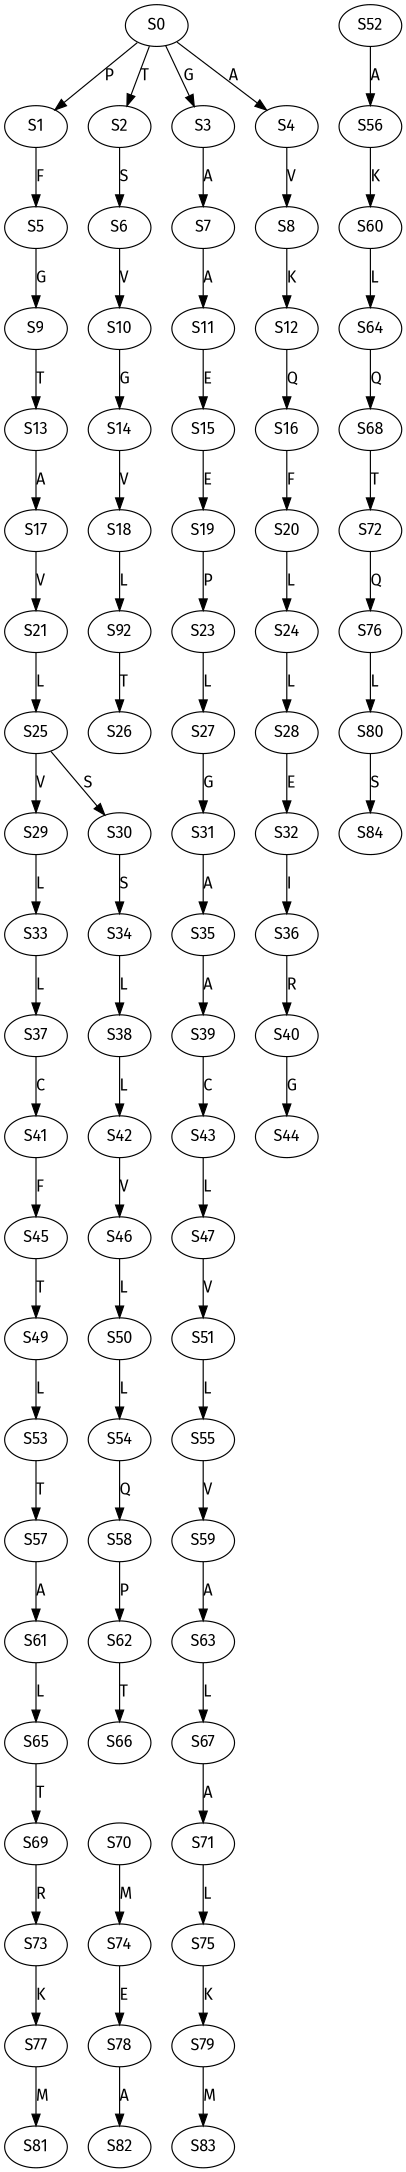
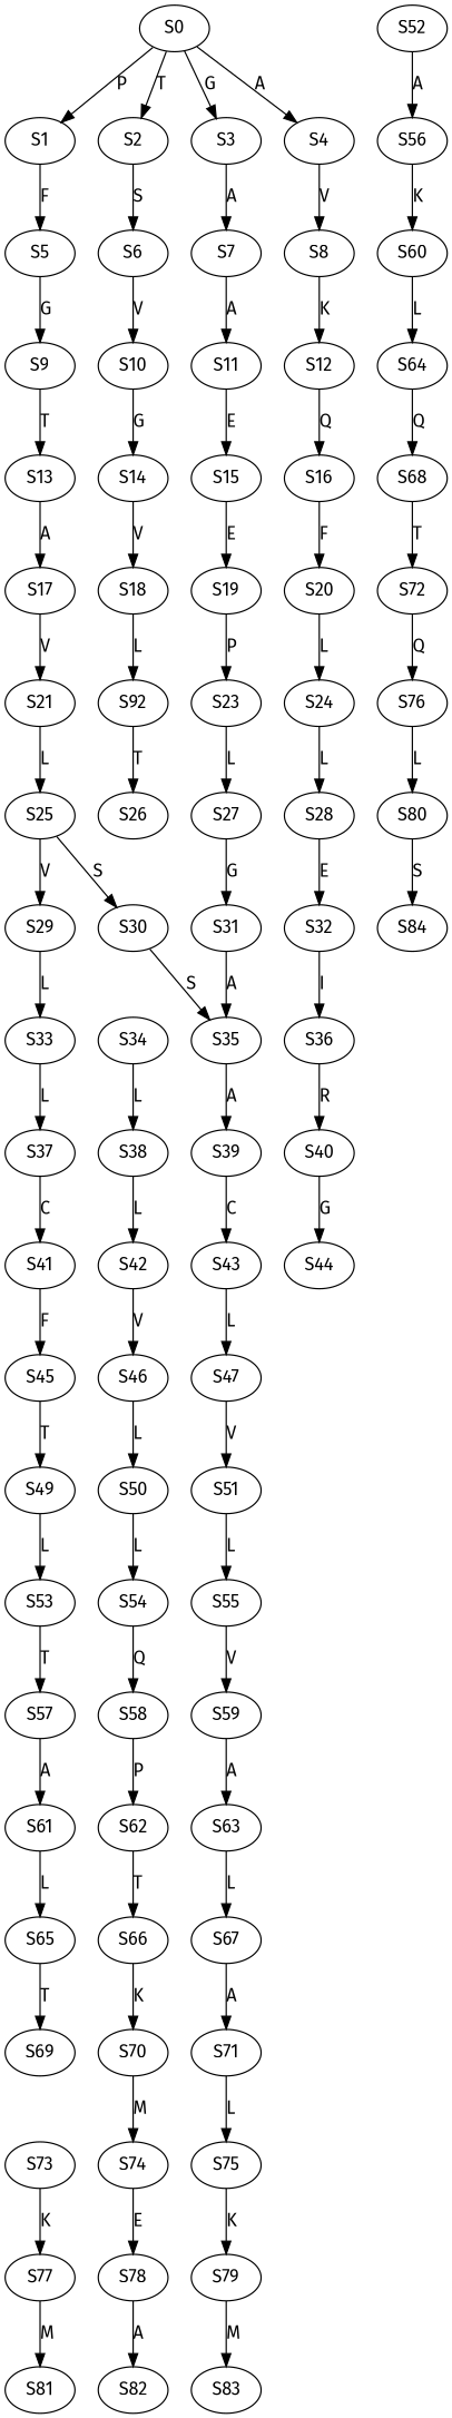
  strict digraph {
    fontname="Fira Sans"
    node [fontname="Fira Sans"]
    edge [fontname="Fira Sans"]
    S0
    S1
    S2
    S3
    S4
    S5
    S6
    S7
    S8
    S9
    S10
    S11
    S12
    S13
    S14
    S15
    S16
    S17
    S18
    S19
    S20
    S21
    n23 [label=S92]
    S23
    S24
    S25
    S26
    S27
    S28
    S29
    S30
    S31
    S32
    S33
    S34
    S35
    S36
    S37
    S38
    S39
    S40
    S41
    S42
    S43
    S44
    S45
    S46
    S47
    S49
    S50
    S51
    S53
    S54
    S55
    S52
    S56
    S57
    S58
    S59
    S60
    S61
    S62
    S63
    S64
    S65
    S66
    S67
    S68
    S69
    S70
    S71
    S72
    S73
    S74
    S75
    S76
    S77
    S78
    S79
    S80
    S81
    S82
    S83
    S84
    S0 -> S1 [label=P]
    S0 -> S2 [label=T]
    S0 -> S3 [label=G]
    S0 -> S4 [label=A]
    S1 -> S5 [label=F]
    S2 -> S6 [label=S]
    S3 -> S7 [label=A]
    S4 -> S8 [label=V]
    S5 -> S9 [label=G]
    S6 -> S10 [label=V]
    S7 -> S11 [label=A]
    S8 -> S12 [label=K]
    S9 -> S13 [label=T]
    S10 -> S14 [label=G]
    S11 -> S15 [label=E]
    S12 -> S16 [label=Q]
    S13 -> S17 [label=A]
    S14 -> S18 [label=V]
    S15 -> S19 [label=E]
    S16 -> S20 [label=F]
    S17 -> S21 [label=V]
    S18 -> n23 [label=L]
    S19 -> S23 [label=P]
    S20 -> S24 [label=L]
    S21 -> S25 [label=L]
    n23 -> S26 [label=T]
    S23 -> S27 [label=L]
    S24 -> S28 [label=L]
    S25 -> S29 [label=V]
    S25 -> S30 [label=S]
    S27 -> S31 [label=G]
    S28 -> S32 [label=E]
    S29 -> S33 [label=L]
-   S30 -> S34 [label=S]
+   S30 -> S35 [label=S]
    S31 -> S35 [label=A]
    S32 -> S36 [label=I]
    S33 -> S37 [label=L]
    S34 -> S38 [label=L]
    S35 -> S39 [label=A]
    S36 -> S40 [label=R]
    S37 -> S41 [label=C]
    S38 -> S42 [label=L]
    S39 -> S43 [label=C]
    S40 -> S44 [label=G]
    S41 -> S45 [label=F]
    S42 -> S46 [label=V]
    S43 -> S47 [label=L]
    S45 -> S49 [label=T]
    S46 -> S50 [label=L]
    S47 -> S51 [label=V]
    S49 -> S53 [label=L]
    S50 -> S54 [label=L]
    S51 -> S55 [label=L]
    S53 -> S57 [label=T]
    S54 -> S58 [label=Q]
    S55 -> S59 [label=V]
    S52 -> S56 [label=A]
    S56 -> S60 [label=K]
    S57 -> S61 [label=A]
    S58 -> S62 [label=P]
    S59 -> S63 [label=A]
    S60 -> S64 [label=L]
    S61 -> S65 [label=L]
    S62 -> S66 [label=T]
    S63 -> S67 [label=L]
    S64 -> S68 [label=Q]
    S65 -> S69 [label=T]
+   S66 -> S70 [label=K]
    S67 -> S71 [label=A]
    S68 -> S72 [label=T]
-   S69 -> S73 [label=R]
    S70 -> S74 [label=M]
    S71 -> S75 [label=L]
    S72 -> S76 [label=Q]
    S73 -> S77 [label=K]
    S74 -> S78 [label=E]
    S75 -> S79 [label=K]
    S76 -> S80 [label=L]
    S77 -> S81 [label=M]
    S78 -> S82 [label=A]
    S79 -> S83 [label=M]
    S80 -> S84 [label=S]
  }
